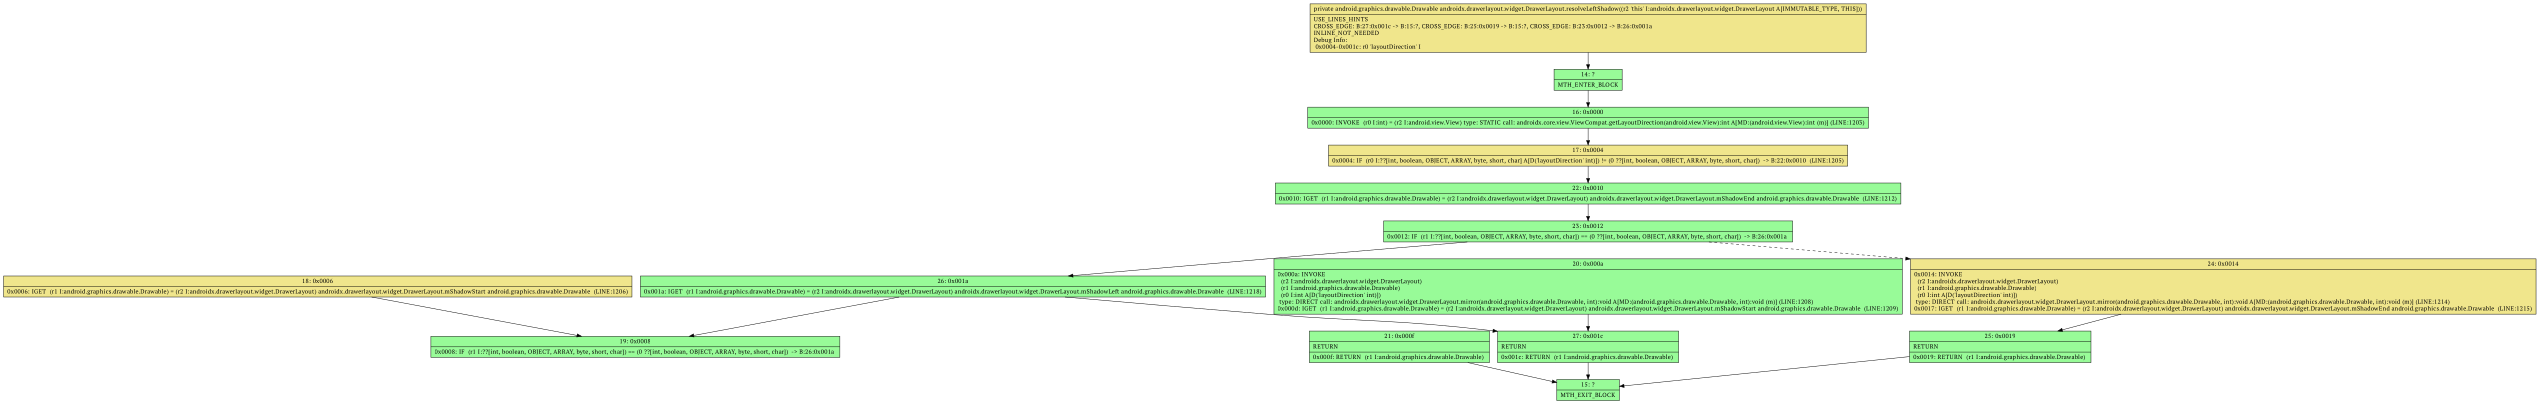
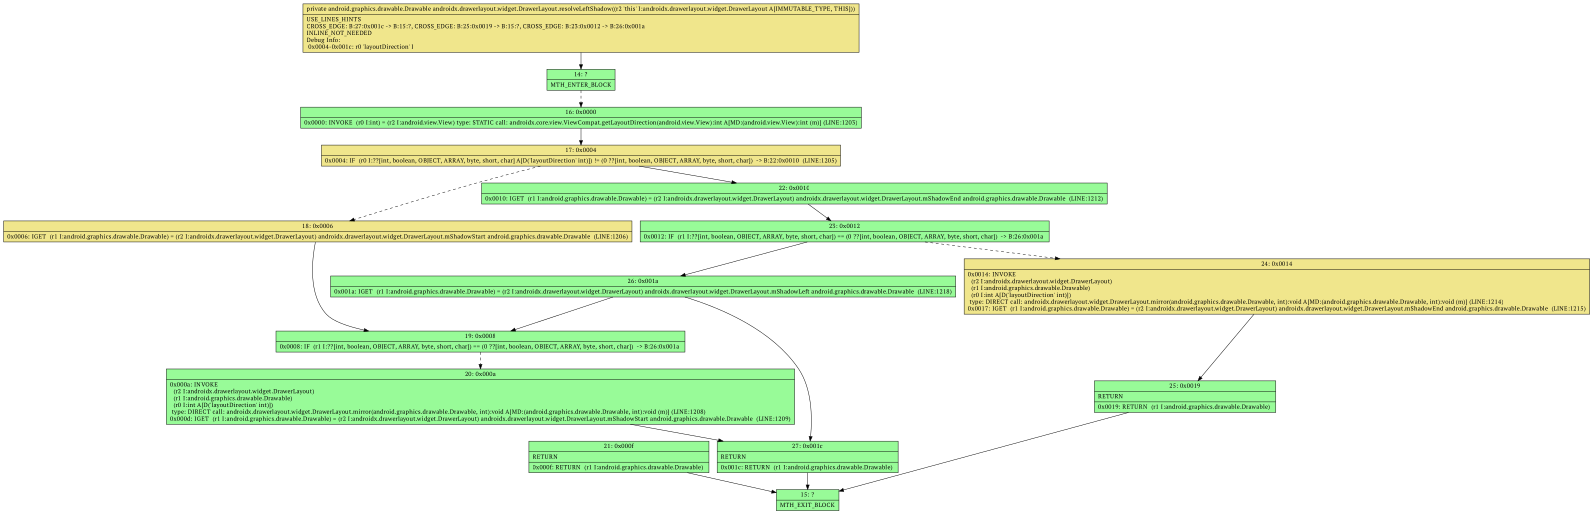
  digraph {
    fontname="PT Serif"
    node [fillcolor=palegreen fontname="PT Serif" shape=record style=filled]
    edge [fontname="PT Serif"]
    n1 [label="{14\:\ ?|MTH_ENTER_BLOCK\l}"]
    n2 [label="{16\:\ 0x0000|0x0000: INVOKE  (r0 I:int) = (r2 I:android.view.View) type: STATIC call: androidx.core.view.ViewCompat.getLayoutDirection(android.view.View):int A[MD:(android.view.View):int (m)] (LINE:1203)\l}"]
    n3 [fillcolor=khaki label="{17\:\ 0x0004|0x0004: IF  (r0 I:??[int, boolean, OBJECT, ARRAY, byte, short, char] A[D('layoutDirection' int)]) != (0 ??[int, boolean, OBJECT, ARRAY, byte, short, char])  \-\> B:22:0x0010  (LINE:1205)\l}"]
    n4 [fillcolor=khaki label="{18\:\ 0x0006|0x0006: IGET  (r1 I:android.graphics.drawable.Drawable) = (r2 I:androidx.drawerlayout.widget.DrawerLayout) androidx.drawerlayout.widget.DrawerLayout.mShadowStart android.graphics.drawable.Drawable  (LINE:1206)\l}"]
    n5 [label="{22\:\ 0x0010|0x0010: IGET  (r1 I:android.graphics.drawable.Drawable) = (r2 I:androidx.drawerlayout.widget.DrawerLayout) androidx.drawerlayout.widget.DrawerLayout.mShadowEnd android.graphics.drawable.Drawable  (LINE:1212)\l}"]
    n6 [label="{19\:\ 0x0008|0x0008: IF  (r1 I:??[int, boolean, OBJECT, ARRAY, byte, short, char]) == (0 ??[int, boolean, OBJECT, ARRAY, byte, short, char])  \-\> B:26:0x001a \l}"]
    n7 [label="{23\:\ 0x0012|0x0012: IF  (r1 I:??[int, boolean, OBJECT, ARRAY, byte, short, char]) == (0 ??[int, boolean, OBJECT, ARRAY, byte, short, char])  \-\> B:26:0x001a \l}"]
    n8 [label="{20\:\ 0x000a|0x000a: INVOKE  \l  (r2 I:androidx.drawerlayout.widget.DrawerLayout)\l  (r1 I:android.graphics.drawable.Drawable)\l  (r0 I:int A[D('layoutDirection' int)])\l type: DIRECT call: androidx.drawerlayout.widget.DrawerLayout.mirror(android.graphics.drawable.Drawable, int):void A[MD:(android.graphics.drawable.Drawable, int):void (m)] (LINE:1208)\l0x000d: IGET  (r1 I:android.graphics.drawable.Drawable) = (r2 I:androidx.drawerlayout.widget.DrawerLayout) androidx.drawerlayout.widget.DrawerLayout.mShadowStart android.graphics.drawable.Drawable  (LINE:1209)\l}"]
    n9 [label="{27\:\ 0x001c|RETURN\l|0x001c: RETURN  (r1 I:android.graphics.drawable.Drawable) \l}"]
    n10 [label="{26\:\ 0x001a|0x001a: IGET  (r1 I:android.graphics.drawable.Drawable) = (r2 I:androidx.drawerlayout.widget.DrawerLayout) androidx.drawerlayout.widget.DrawerLayout.mShadowLeft android.graphics.drawable.Drawable  (LINE:1218)\l}"]
    n11 [label="{21\:\ 0x000f|RETURN\l|0x000f: RETURN  (r1 I:android.graphics.drawable.Drawable) \l}"]
    n12 [label="{15\:\ ?|MTH_EXIT_BLOCK\l}"]
    n13 [fillcolor=khaki label="{24\:\ 0x0014|0x0014: INVOKE  \l  (r2 I:androidx.drawerlayout.widget.DrawerLayout)\l  (r1 I:android.graphics.drawable.Drawable)\l  (r0 I:int A[D('layoutDirection' int)])\l type: DIRECT call: androidx.drawerlayout.widget.DrawerLayout.mirror(android.graphics.drawable.Drawable, int):void A[MD:(android.graphics.drawable.Drawable, int):void (m)] (LINE:1214)\l0x0017: IGET  (r1 I:android.graphics.drawable.Drawable) = (r2 I:androidx.drawerlayout.widget.DrawerLayout) androidx.drawerlayout.widget.DrawerLayout.mShadowEnd android.graphics.drawable.Drawable  (LINE:1215)\l}"]
    n14 [label="{25\:\ 0x0019|RETURN\l|0x0019: RETURN  (r1 I:android.graphics.drawable.Drawable) \l}"]
    n15 [fillcolor=khaki label="{private android.graphics.drawable.Drawable androidx.drawerlayout.widget.DrawerLayout.resolveLeftShadow((r2 'this' I:androidx.drawerlayout.widget.DrawerLayout A[IMMUTABLE_TYPE, THIS]))  | USE_LINES_HINTS\lCROSS_EDGE: B:27:0x001c \-\> B:15:?, CROSS_EDGE: B:25:0x0019 \-\> B:15:?, CROSS_EDGE: B:23:0x0012 \-\> B:26:0x001a\lINLINE_NOT_NEEDED\lDebug Info:\l  0x0004\-0x001c: r0 'layoutDirection' I\l}"]
-   n1 -> n2
+   n1 -> n2 [style=dashed]
    n2 -> n3
+   n3 -> n4 [style=dashed]
    n3 -> n5
    n4 -> n6
    n5 -> n7
+   n6 -> n8 [style=dashed]
    n7 -> n10
    n7 -> n13 [style=dashed]
    n8 -> n9
    n9 -> n12
    n10 -> n6
    n10 -> n9
    n11 -> n12
    n13 -> n14
    n14 -> n12
    n15 -> n1
  }
